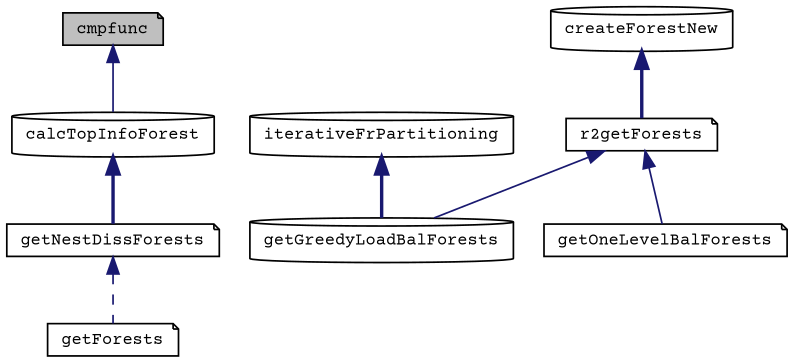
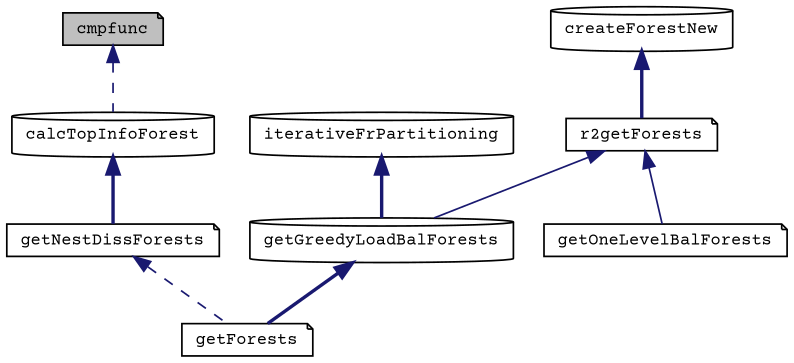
  digraph {
    fontname="Courier Prime"
    rankdir=TB
    node [color=black fillcolor=white fontname="Courier Prime" fontsize=10 shape=note style=filled]
    edge [color=midnightblue dir=back fontname="Courier Prime" fontsize=10 labelfontname=Helvetica labelfontsize=10 style=bold]
    n1 [fillcolor=grey75 fontcolor=black height=0.2 label=cmpfunc width=0.4]
    n2 [height=0.2 label=calcTopInfoForest shape=cylinder width=0.4]
    n3 [height=0.2 label=getNestDissForests width=0.4]
    n4 [height=0.2 label=createForestNew shape=cylinder width=0.4]
    n5 [height=0.2 label=r2getForests width=0.4]
    n6 [height=0.2 label=getForests width=0.4]
    n7 [height=0.2 label=iterativeFrPartitioning shape=cylinder width=0.4]
    n8 [height=0.2 label=getGreedyLoadBalForests shape=cylinder width=0.4]
    n9 [height=0.2 label=getOneLevelBalForests width=0.4]
-   n1 -> n2 [style=solid]
+   n1 -> n2 [style=dashed]
    n2 -> n3
    n3 -> n6 [style=dashed]
    n4 -> n5
    n5 -> n8 [style=solid]
    n5 -> n9 [style=solid]
    n7 -> n8
+   n8 -> n6
  }
